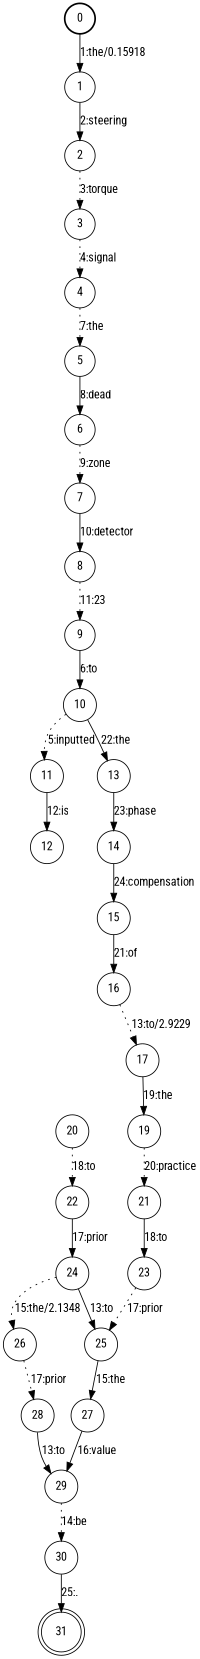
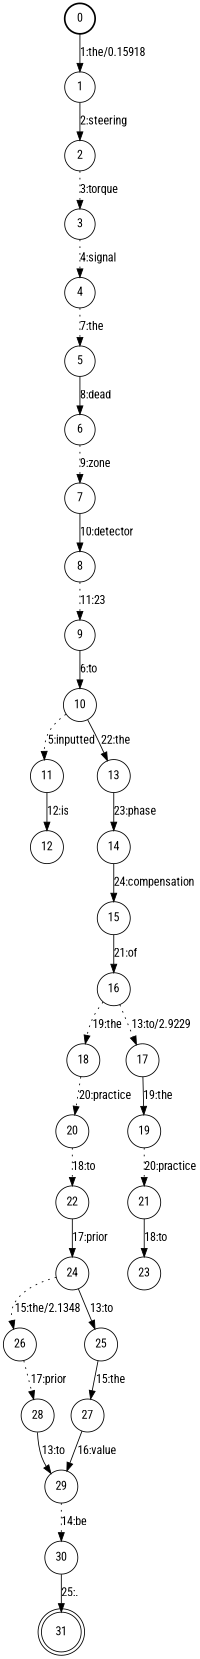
  digraph {
    fontname="Roboto Condensed"
    nodesep=0.25
    rankdir=TB
    ranksep=0.4
    node [fontname="Roboto Condensed" fontsize=14 shape=circle style=solid]
    edge [fontname="Roboto Condensed" fontsize=14 style=solid]
    n1 [label=0 style=bold]
    n2 [label=1]
    n3 [label=2]
    n4 [label=3]
    n5 [label=4]
    n6 [label=5]
    n7 [label=6]
    n8 [label=7]
    n9 [label=8]
    n10 [label=9]
    n11 [label=10]
    n12 [label=11]
    n13 [label=13]
    n14 [label=12]
    n15 [label=14]
    n16 [label=15]
    n17 [label=16]
+   n18 [label=18]
    n19 [label=17]
    n20 [label=20]
    n21 [label=19]
    n22 [label=22]
    n23 [label=21]
    n24 [label=23]
    n25 [label=24]
    n26 [label=25]
    n27 [label=26]
    n28 [label=27]
    n29 [label=28]
    n30 [label=29]
    n31 [label=30]
    n32 [label=31 shape=doublecircle]
    n1 -> n2 [label="1:the/0.15918"]
    n2 -> n3 [label="2:steering"]
    n3 -> n4 [label="3:torque" style=dotted]
    n4 -> n5 [label="4:signal" style=dotted]
    n5 -> n6 [label="7:the" style=dotted]
    n6 -> n7 [label="8:dead"]
    n7 -> n8 [label="9:zone" style=dotted]
    n8 -> n9 [label="10:detector"]
    n9 -> n10 [label="11:23" style=dotted]
    n10 -> n11 [label="6:to"]
    n11 -> n12 [label="5:inputted" style=dotted]
    n11 -> n13 [label="22:the"]
    n12 -> n14 [label="12:is"]
    n13 -> n15 [label="23:phase"]
    n15 -> n16 [label="24:compensation"]
    n16 -> n17 [label="21:of"]
+   n17 -> n18 [label="19:the" style=dotted]
    n17 -> n19 [label="13:to/2.9229" style=dotted]
+   n18 -> n20 [label="20:practice" style=dotted]
    n19 -> n21 [label="19:the"]
    n20 -> n22 [label="18:to" style=dotted]
    n21 -> n23 [label="20:practice" style=dotted]
    n22 -> n25 [label="17:prior"]
    n23 -> n24 [label="18:to"]
-   n24 -> n26 [label="17:prior" style=dotted]
    n25 -> n26 [label="13:to"]
    n25 -> n27 [label="15:the/2.1348" style=dotted]
    n26 -> n28 [label="15:the"]
    n27 -> n29 [label="17:prior" style=dotted]
    n28 -> n30 [label="16:value"]
    n29 -> n30 [label="13:to"]
    n30 -> n31 [label="14:be" style=dotted]
    n31 -> n32 [label="25:."]
  }
